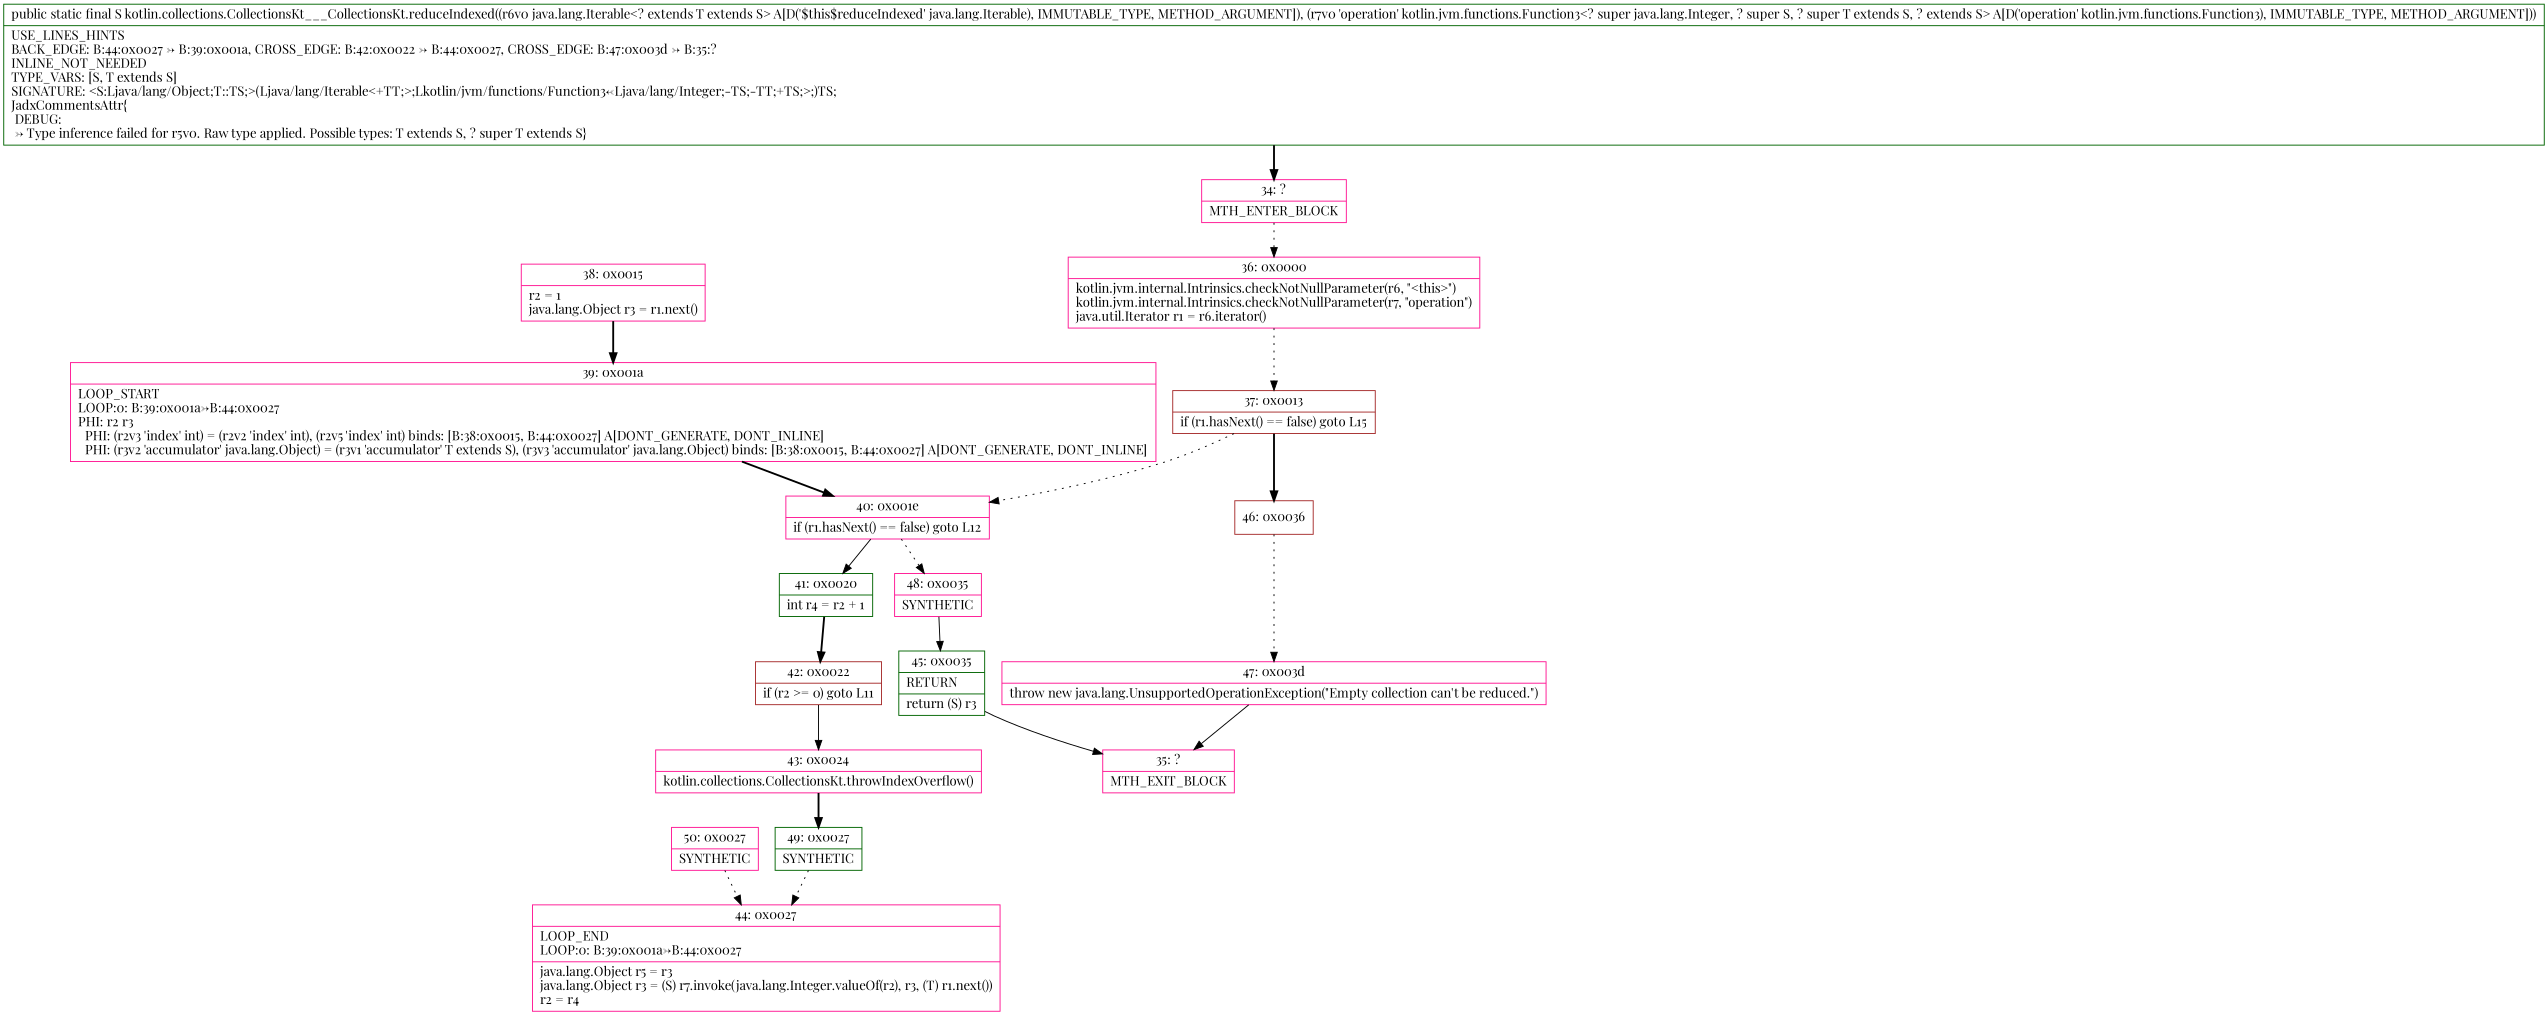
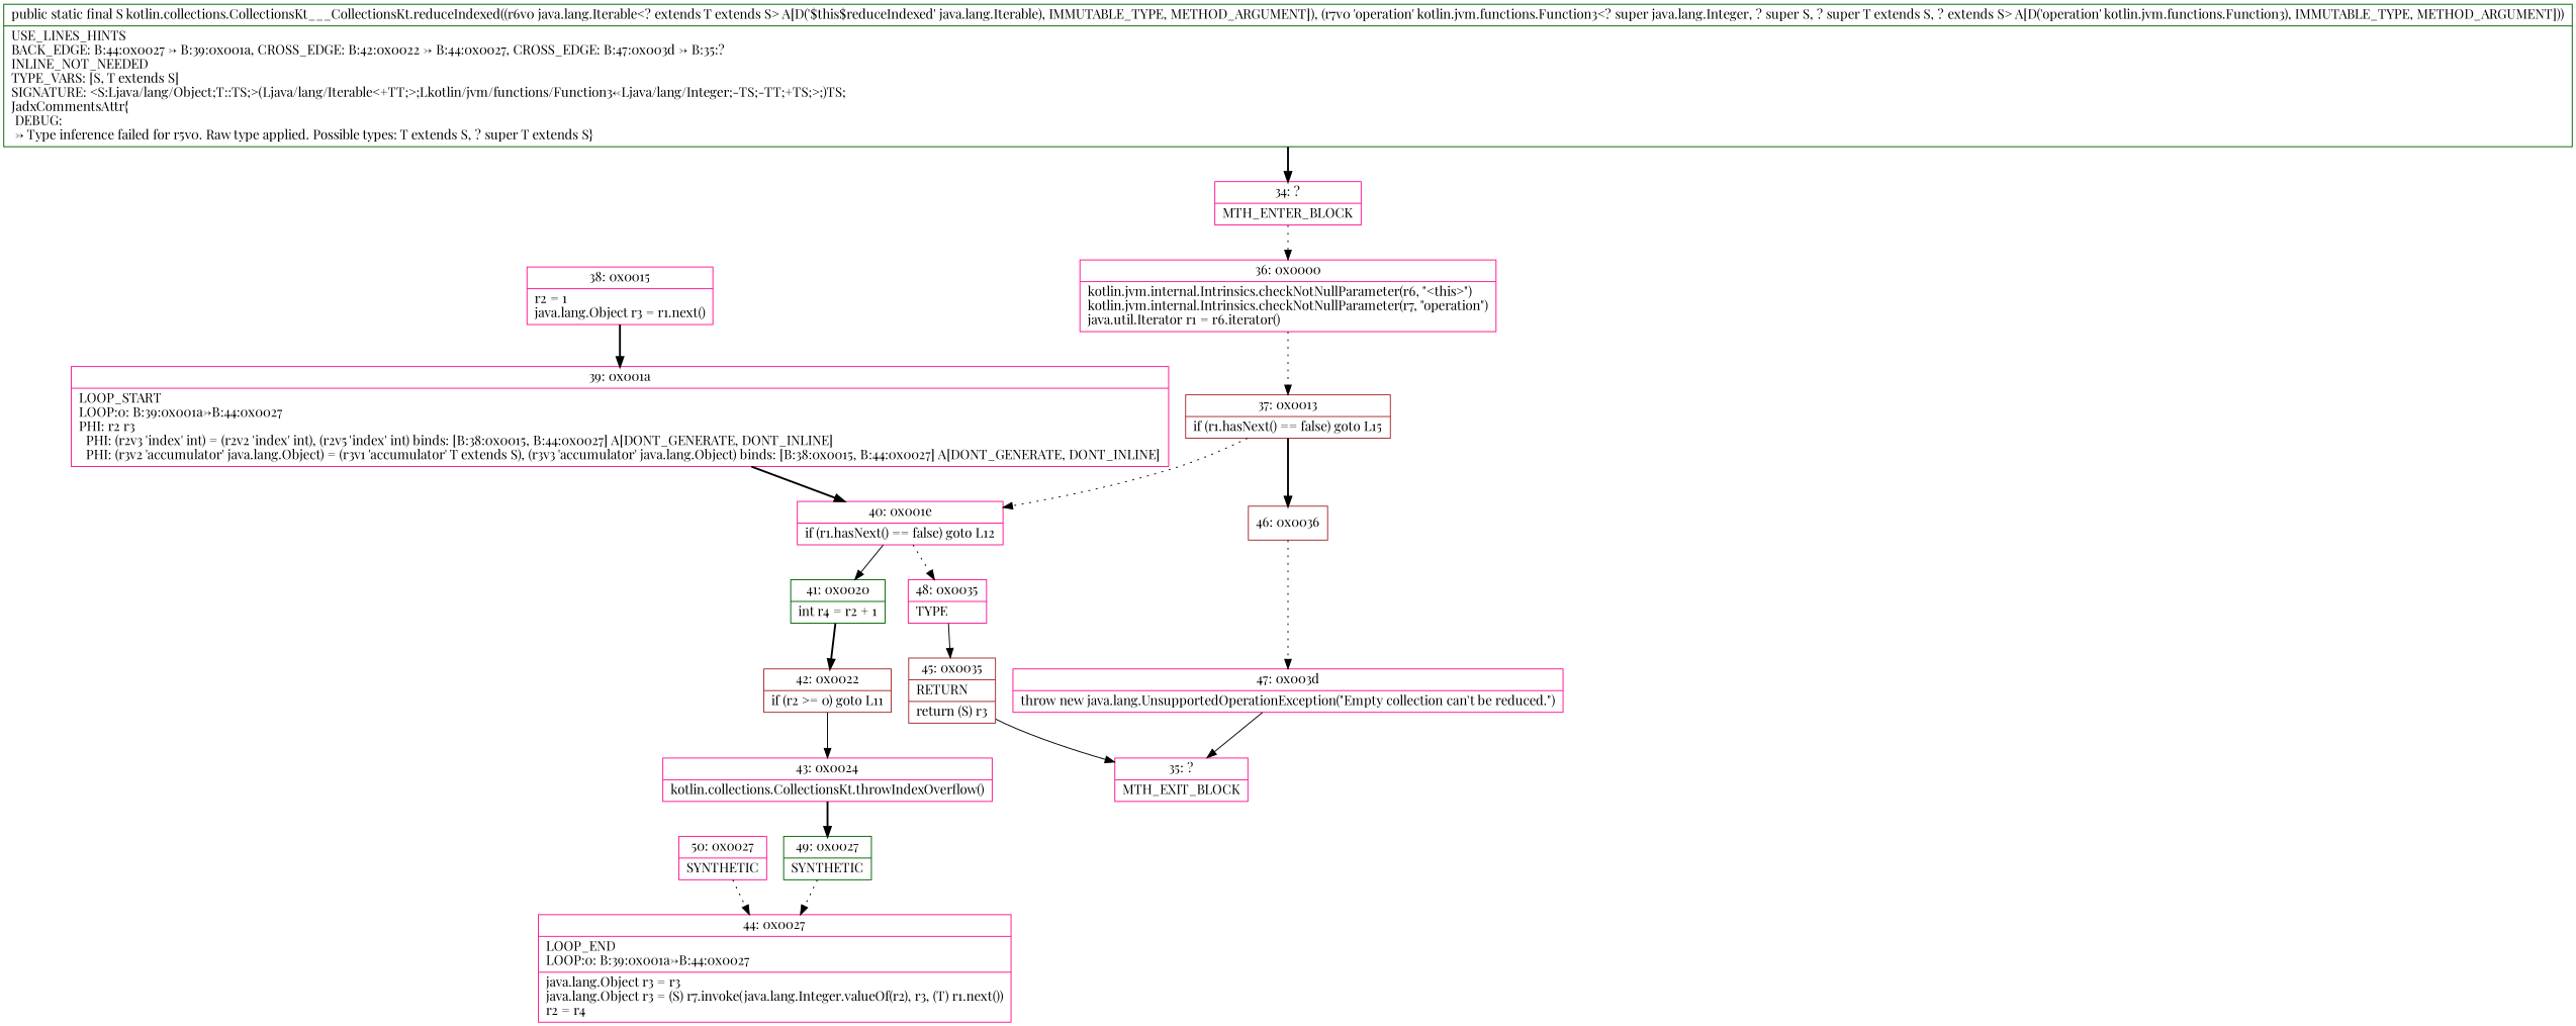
  digraph {
    fontname="Playfair Display"
    node [color=deeppink fontname="Playfair Display" shape=record]
    edge [fontname="Playfair Display" style=dotted]
    n1 [label="{34\:\ ?|MTH_ENTER_BLOCK\l}"]
    n2 [label="{36\:\ 0x0000|kotlin.jvm.internal.Intrinsics.checkNotNullParameter(r6, \"\<this\>\")\lkotlin.jvm.internal.Intrinsics.checkNotNullParameter(r7, \"operation\")\ljava.util.Iterator r1 = r6.iterator()\l}"]
    n3 [color=brown label="{37\:\ 0x0013|if (r1.hasNext() == false) goto L15\l}"]
    n4 [color=brown label="{46\:\ 0x0036}"]
    n5 [label="{40\:\ 0x001e|if (r1.hasNext() == false) goto L12\l}"]
    n6 [label="{38\:\ 0x0015|r2 = 1\ljava.lang.Object r3 = r1.next()\l}"]
    n7 [label="{39\:\ 0x001a|LOOP_START\lLOOP:0: B:39:0x001a\-\>B:44:0x0027\lPHI: r2 r3 \l  PHI: (r2v3 'index' int) = (r2v2 'index' int), (r2v5 'index' int) binds: [B:38:0x0015, B:44:0x0027] A[DONT_GENERATE, DONT_INLINE]\l  PHI: (r3v2 'accumulator' java.lang.Object) = (r3v1 'accumulator' T extends S), (r3v3 'accumulator' java.lang.Object) binds: [B:38:0x0015, B:44:0x0027] A[DONT_GENERATE, DONT_INLINE]\l}"]
    n8 [label="{47\:\ 0x003d|throw new java.lang.UnsupportedOperationException(\"Empty collection can't be reduced.\")\l}"]
    n9 [color=darkgreen label="{41\:\ 0x0020|int r4 = r2 + 1\l}"]
-   n10 [label="{48\:\ 0x0035|SYNTHETIC\l}"]
+   n10 [label="{48\:\ 0x0035|TYPE\l}"]
    n11 [color=brown label="{42\:\ 0x0022|if (r2 \>= 0) goto L11\l}"]
-   n12 [color=darkgreen label="{45\:\ 0x0035|RETURN\l|return (S) r3\l}"]
+   n12 [color=brown label="{45\:\ 0x0035|RETURN\l|return (S) r3\l}"]
    n13 [label="{43\:\ 0x0024|kotlin.collections.CollectionsKt.throwIndexOverflow()\l}"]
    n14 [color=darkgreen label="{49\:\ 0x0027|SYNTHETIC\l}"]
    n15 [label="{50\:\ 0x0027|SYNTHETIC\l}"]
-   n16 [label="{44\:\ 0x0027|LOOP_END\lLOOP:0: B:39:0x001a\-\>B:44:0x0027\l|java.lang.Object r5 = r3\ljava.lang.Object r3 = (S) r7.invoke(java.lang.Integer.valueOf(r2), r3, (T) r1.next())\lr2 = r4\l}"]
+   n16 [label="{44\:\ 0x0027|LOOP_END\lLOOP:0: B:39:0x001a\-\>B:44:0x0027\l|java.lang.Object r3 = r3\ljava.lang.Object r3 = (S) r7.invoke(java.lang.Integer.valueOf(r2), r3, (T) r1.next())\lr2 = r4\l}"]
    n17 [label="{35\:\ ?|MTH_EXIT_BLOCK\l}"]
    n18 [color=darkgreen label="{public static final S kotlin.collections.CollectionsKt___CollectionsKt.reduceIndexed((r6v0 java.lang.Iterable\<? extends T extends S\> A[D('$this$reduceIndexed' java.lang.Iterable), IMMUTABLE_TYPE, METHOD_ARGUMENT]), (r7v0 'operation' kotlin.jvm.functions.Function3\<? super java.lang.Integer, ? super S, ? super T extends S, ? extends S\> A[D('operation' kotlin.jvm.functions.Function3), IMMUTABLE_TYPE, METHOD_ARGUMENT]))  | USE_LINES_HINTS\lBACK_EDGE: B:44:0x0027 \-\> B:39:0x001a, CROSS_EDGE: B:42:0x0022 \-\> B:44:0x0027, CROSS_EDGE: B:47:0x003d \-\> B:35:?\lINLINE_NOT_NEEDED\lTYPE_VARS: [S, T extends S]\lSIGNATURE: \<S:Ljava\/lang\/Object;T::TS;\>(Ljava\/lang\/Iterable\<+TT;\>;Lkotlin\/jvm\/functions\/Function3\<\-Ljava\/lang\/Integer;\-TS;\-TT;+TS;\>;)TS;\lJadxCommentsAttr\{\l DEBUG: \l \-\> Type inference failed for r5v0. Raw type applied. Possible types: T extends S, ? super T extends S\}\l}"]
    n1 -> n2
    n2 -> n3
    n3 -> n4 [style=bold]
    n3 -> n5
    n4 -> n8
    n5 -> n9 [style=solid]
    n5 -> n10
    n6 -> n7 [style=bold]
    n7 -> n5 [style=bold]
    n8 -> n17 [style=solid]
    n9 -> n11 [style=bold]
    n10 -> n12 [style=solid]
    n11 -> n13 [style=solid]
    n12 -> n17 [style=solid]
    n13 -> n14 [style=bold]
    n14 -> n16
    n15 -> n16
    n18 -> n1 [style=bold]
  }
